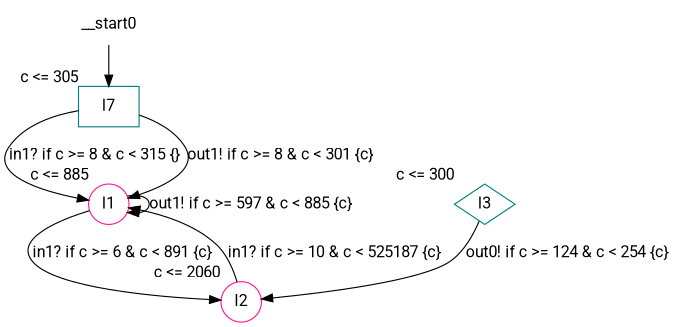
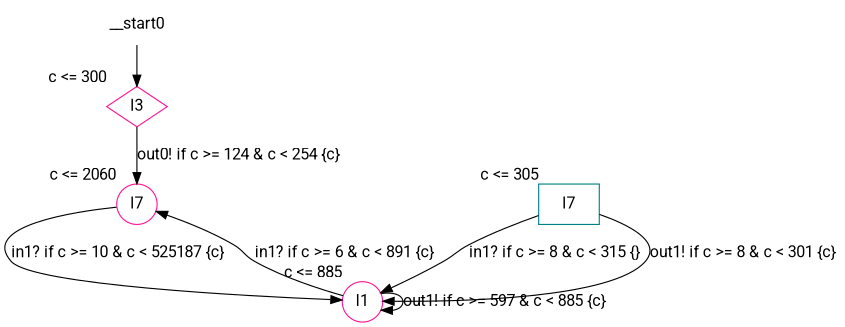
  digraph {
    fontname=Roboto
    node [color=teal fontname=Roboto shape=circle margin=0]
    edge [fontname=Roboto]
    __start0 [color=blue shape=none margin=""]
    n2 [label=l7 shape=box xlabel="c <= 305"]
    n3 [color=deeppink label=l1 xlabel="c <= 885"]
-   n4 [color=deeppink label=l2 xlabel="c <= 2060"]
-   n5 [label=l3 shape=diamond xlabel="c <= 300"]
-   __start0 -> n2
+   n4 [color=deeppink label=l7 xlabel="c <= 2060"]
+   n5 [color=deeppink label=l3 shape=diamond xlabel="c <= 300"]
+   __start0 -> n5
    n2 -> n3 [label="in1? if c >= 8 & c < 315 {} "]
    n2 -> n3 [label="out1! if c >= 8 & c < 301 {c} "]
    n3 -> n3 [label="out1! if c >= 597 & c < 885 {c} "]
    n3 -> n4 [label="in1? if c >= 6 & c < 891 {c} "]
    n4 -> n3 [label="in1? if c >= 10 & c < 525187 {c} "]
    n5 -> n4 [label="out0! if c >= 124 & c < 254 {c} "]
  }
